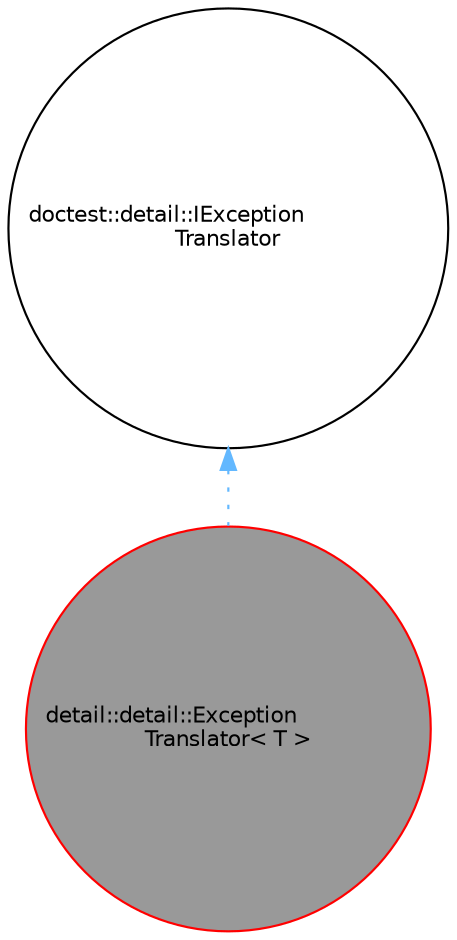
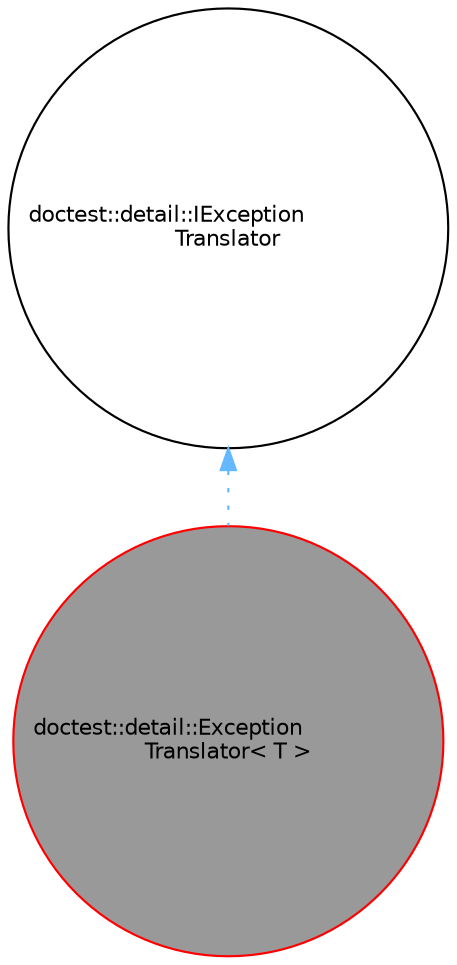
  digraph {
    node [fontname=Helvetica fontsize=10 shape=circle style=filled]
-   n1 [color=red fillcolor=grey60 fontcolor=black height=0.2 label="detail::detail::Exception\lTranslator\< T \>" width=0.4]
+   n1 [color=red fillcolor=grey60 fontcolor=black height=0.2 label="doctest::detail::Exception\lTranslator\< T \>" width=0.4]
    n2 [color=black fillcolor=white height=0.2 label="doctest::detail::IException\lTranslator" width=0.4]
    n2 -> n1 [color=steelblue1 dir=back fontname=Helvetica fontsize=10 labelfontname=Helvetica labelfontsize=10 style=dotted]
  }
